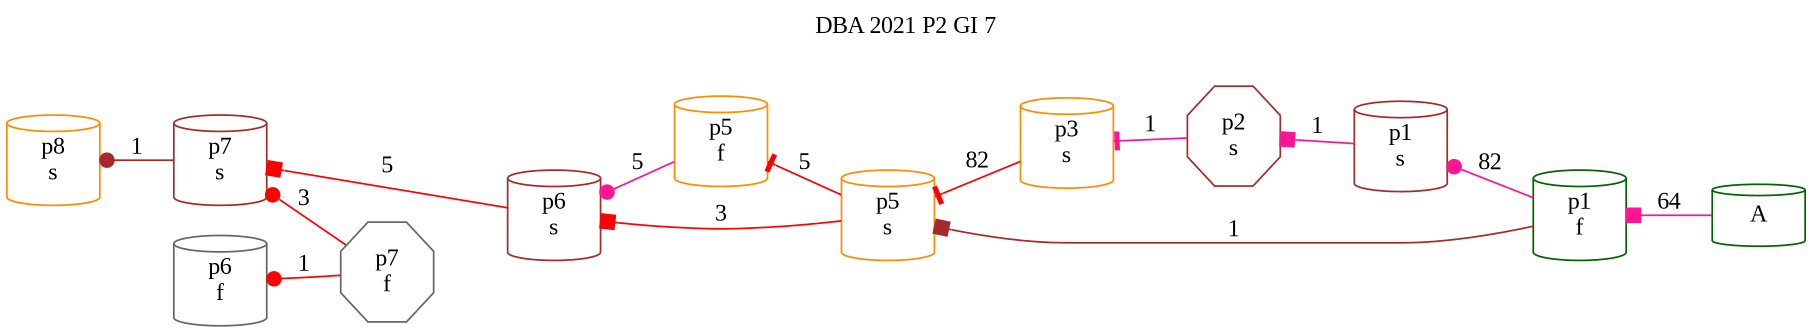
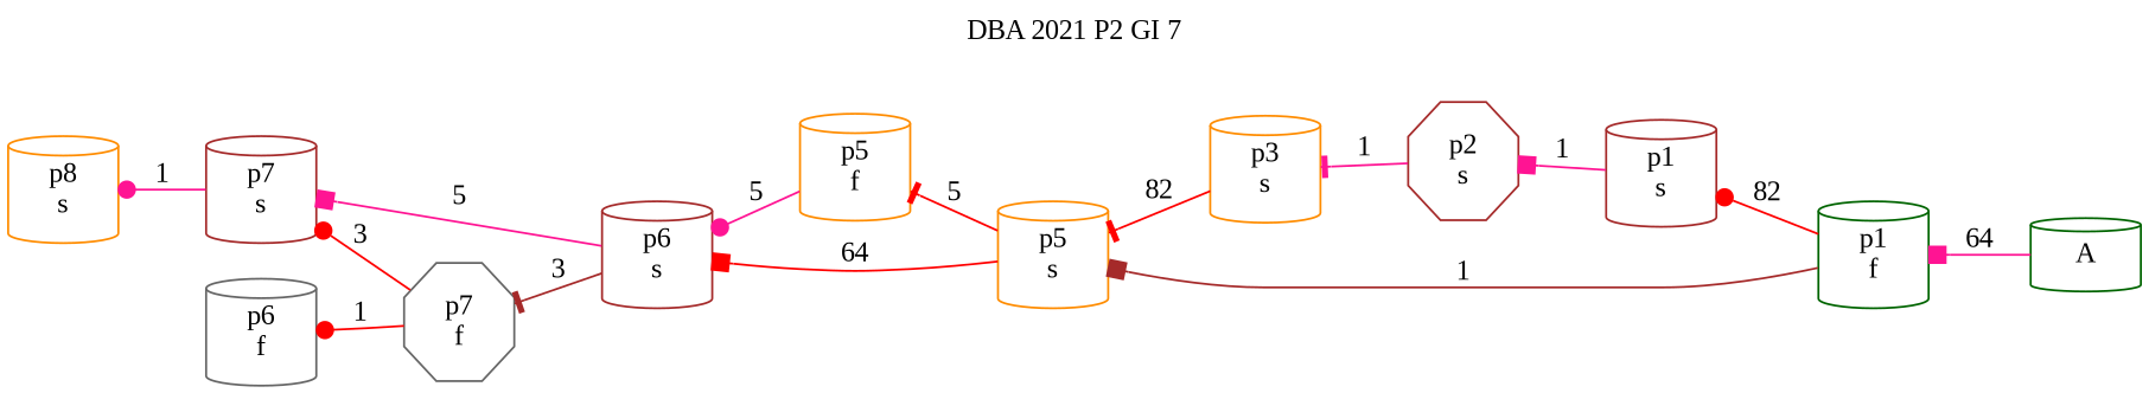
  digraph {
    fontname="Liberation Serif"
    label=" DBA 2021 P2 GI 7 "
    labelloc=tl
    rankdir=RL
    node [color=brown fontname="Liberation Serif" shape=cylinder]
    edge [arrowhead=box color=red fontname="Liberation Serif"]
    n1 [color=darkgreen label=A]
    n2 [color=darkgreen label="p1\nf"]
    n3 [label="p1\ns"]
    n4 [color=darkorange label="p5\ns"]
    n5 [label="p2\ns" shape=octagon]
    n6 [color=darkorange label="p3\ns"]
    n7 [color=darkorange label="p5\nf"]
    n8 [label="p6\ns"]
    n9 [label="p7\ns"]
    n10 [color=gray40 label="p7\nf" shape=octagon]
    n11 [color=gray40 label="p6\nf"]
    n12 [color=darkorange label="p8\ns"]
    n1 -> n2 [color=deeppink label=64]
-   n2 -> n3 [arrowhead=dot color=deeppink label=82]
+   n2 -> n3 [arrowhead=dot label=82]
    n2 -> n4 [color=brown label=1]
    n3 -> n5 [color=deeppink label=1]
    n4 -> n7 [arrowhead=tee label=5]
-   n4 -> n8 [label=3]
+   n4 -> n8 [label=64]
    n5 -> n6 [arrowhead=tee color=deeppink label=1]
    n6 -> n4 [arrowhead=tee label=82]
    n7 -> n8 [arrowhead=dot color=deeppink label=5]
-   n8 -> n9 [label=5]
-   n9 -> n12 [arrowhead=dot color=brown label=1]
+   n8 -> n9 [color=deeppink label=5]
+   n8 -> n10 [arrowhead=tee color=brown label=3]
+   n9 -> n12 [arrowhead=dot color=deeppink label=1]
    n10 -> n9 [arrowhead=dot label=3]
    n10 -> n11 [arrowhead=dot label=1]
  }
